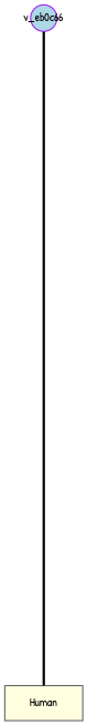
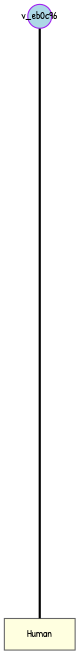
  graph {
    concentrate=false
    nodesep=3.0
    packmode=clust
    rankdir=TB
    ranksep=2.5
    splines=true
    fontname="Patrick Hand"
    node [fixedsize=true fontsize=10 style=filled fontname="Patrick Hand"]
-   n1 [fillcolor=lightblue height=0.30 label=v_eb0c66 shape=circle width=0.30 color=purple]
+   n1 [fillcolor=lightblue height=0.30 label=v_eb0c96 shape=circle width=0.30 color=purple]
    n2 [fillcolor=lightyellow height=0.40 label=Human shape=box width=0.90 color=gray40]
    n1 -- n2 [arrowhead=none fontsize=9 labelangle=0 labeldistance=1.5 minlen=3 penwidth=2 style=bold fontname="Patrick Hand"]
  }
